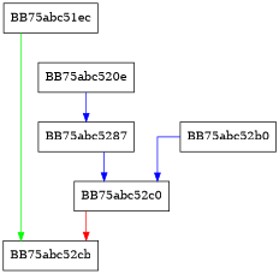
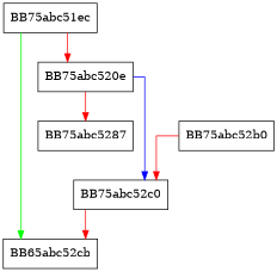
  digraph {
    splines=ortho
    node [shape=box]
    edge [color=red]
    BB75abc51ec
-   BB75abc52cb
+   BB75abc52cb [label=BB65abc52cb]
    BB75abc520e
    BB75abc5287
    BB75abc52b0
    BB75abc52c0
    BB75abc51ec -> BB75abc52cb [color=green]
-   BB75abc520e -> BB75abc5287 [color=blue]
-   BB75abc5287 -> BB75abc52c0 [color=blue]
-   BB75abc52b0 -> BB75abc52c0 [color=blue]
+   BB75abc51ec -> BB75abc520e
+   BB75abc520e -> BB75abc5287
+   BB75abc520e -> BB75abc52c0 [color=blue]
+   BB75abc52b0 -> BB75abc52c0
    BB75abc52c0 -> BB75abc52cb
  }
